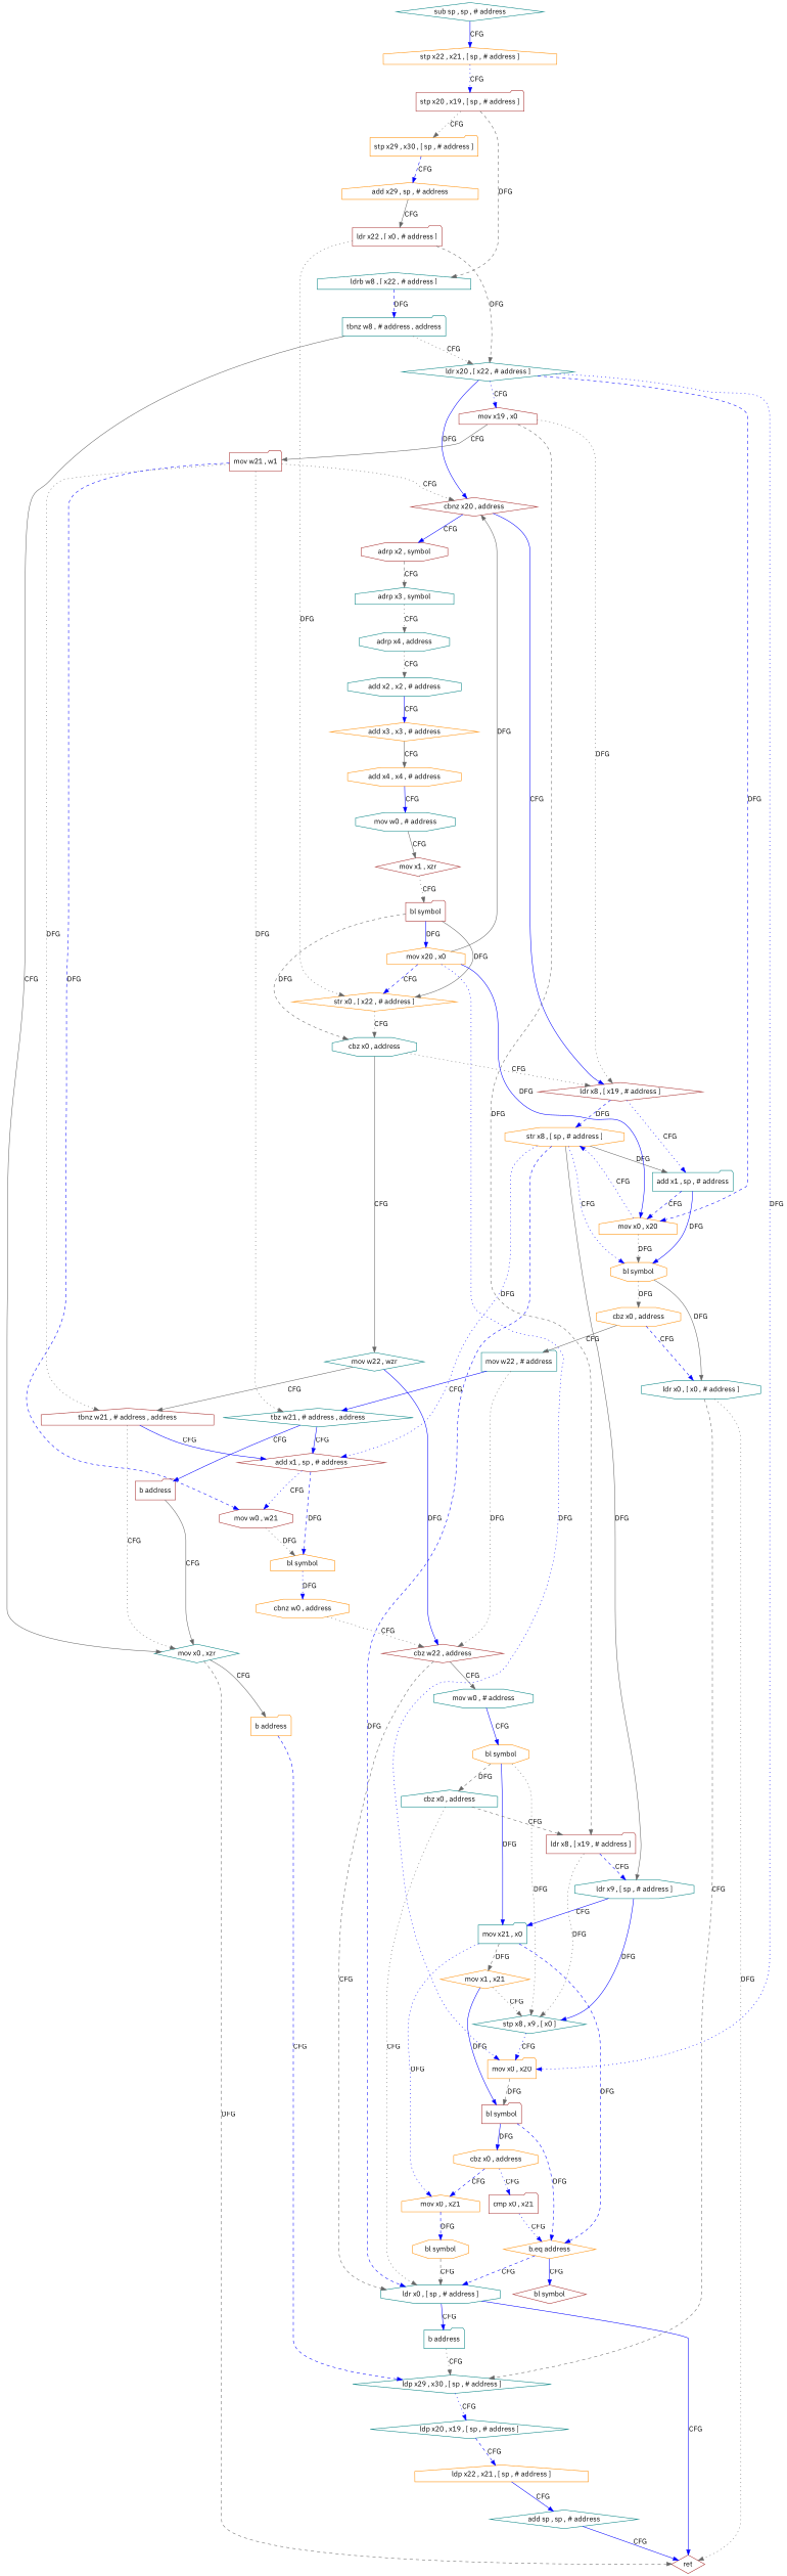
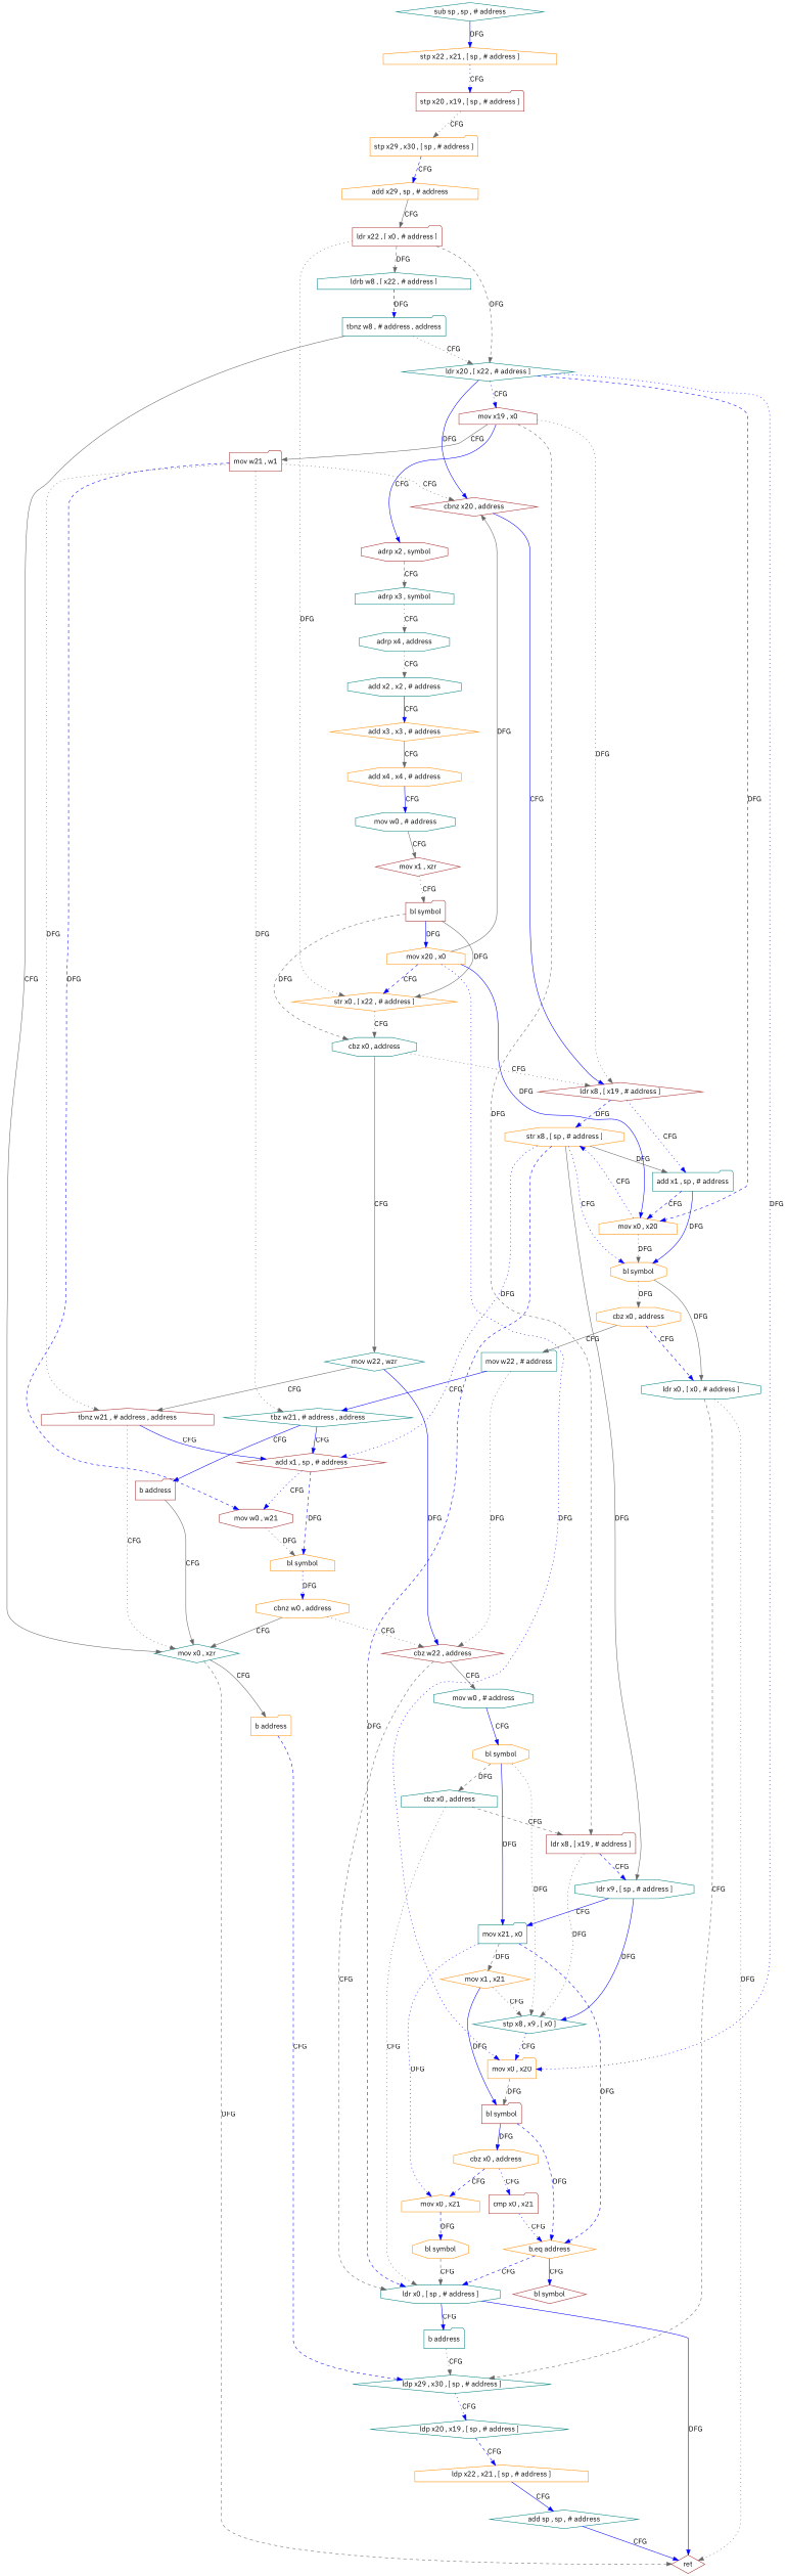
  digraph {
    fontname="IBM Plex Sans"
    node [color=teal fontname="IBM Plex Sans" shape=diamond]
    edge [color=blue fontname="IBM Plex Sans" style=solid]
    n1 [label="sub sp , sp , # address"]
    n2 [color=darkorange label="stp x22 , x21 , [ sp , # address ]" shape=house]
    n3 [color=brown label="stp x20 , x19 , [ sp , # address ]" shape=folder]
    n4 [color=darkorange label="stp x29 , x30 , [ sp , # address ]" shape=folder]
    n5 [color=darkorange label="add x29 , sp , # address" shape=house]
    n6 [color=brown label="ldr x22 , [ x0 , # address ]" shape=folder]
    n7 [label="ldrb w8 , [ x22 , # address ]" shape=house]
    n8 [label="ldr x20 , [ x22 , # address ]"]
    n9 [color=darkorange label="str x0 , [ x22 , # address ]"]
    n10 [label="tbnz w8 , # address , address" shape=folder]
    n11 [color=brown label="mov x19 , x0" shape=house]
    n12 [color=brown label="cbnz x20 , address"]
    n13 [color=darkorange label="mov x0 , x20" shape=house]
    n14 [color=darkorange label="mov x0 , x20" shape=folder]
    n15 [label="cbz x0 , address" shape=octagon]
    n16 [label="mov x0 , xzr"]
    n17 [color=darkorange label="b address" shape=folder]
    n18 [color=brown label=ret]
    n19 [color=brown label="mov w21 , w1" shape=folder]
    n20 [color=brown label="ldr x8 , [ x19 , # address ]"]
    n21 [color=brown label="ldr x8 , [ x19 , # address ]" shape=folder]
    n22 [color=brown label="adrp x2 , symbol" shape=octagon]
    n23 [color=darkorange label="str x8 , [ sp , # address ]" shape=octagon]
    n24 [color=darkorange label="bl symbol" shape=octagon]
    n25 [color=brown label="bl symbol" shape=folder]
    n26 [label="ldp x29 , x30 , [ sp , # address ]"]
    n27 [label="tbz w21 , # address , address"]
    n28 [color=brown label="tbnz w21 , # address , address" shape=house]
    n29 [color=brown label="mov w0 , w21" shape=octagon]
    n30 [label="add x1 , sp , # address" shape=folder]
    n31 [label="ldr x9 , [ sp , # address ]" shape=octagon]
    n32 [label="stp x8 , x9 , [ x0 ]"]
    n33 [color=brown label="add x1 , sp , # address"]
    n34 [color=brown label="b address" shape=folder]
    n35 [color=darkorange label="bl symbol" shape=house]
    n36 [label="adrp x3 , symbol" shape=house]
    n37 [label="ldr x0 , [ sp , # address ]" shape=octagon]
    n38 [label="adrp x4 , address" shape=octagon]
    n39 [label="ldp x20 , x19 , [ sp , # address ]"]
    n40 [color=darkorange label="ldp x22 , x21 , [ sp , # address ]" shape=house]
    n41 [color=darkorange label="cbz x0 , address" shape=octagon]
    n42 [label="ldr x0 , [ x0 , # address ]" shape=octagon]
    n43 [label="b address" shape=folder]
    n44 [label="mov x21 , x0" shape=folder]
    n45 [label="mov w22 , # address" shape=folder]
    n46 [color=brown label="cbz w22 , address"]
    n47 [label="mov w0 , # address" shape=octagon]
    n48 [label="add x2 , x2 , # address" shape=octagon]
    n49 [color=darkorange label="add x3 , x3 , # address"]
    n50 [color=darkorange label="add x4 , x4 , # address" shape=octagon]
    n51 [label="mov w0 , # address" shape=octagon]
    n52 [color=brown label="mov x1 , xzr"]
    n53 [color=brown label="bl symbol" shape=folder]
    n54 [color=darkorange label="mov x20 , x0" shape=house]
    n55 [label="mov w22 , wzr"]
    n56 [label="add sp , sp , # address"]
    n57 [color=darkorange label="cbnz w0 , address" shape=octagon]
    n58 [color=darkorange label="bl symbol" shape=octagon]
    n59 [label="cbz x0 , address" shape=house]
    n60 [color=darkorange label="mov x1 , x21"]
    n61 [color=darkorange label="mov x0 , x21" shape=house]
    n62 [color=darkorange label="b.eq address"]
    n63 [color=darkorange label="bl symbol" shape=octagon]
    n64 [color=brown label="bl symbol"]
    n65 [color=darkorange label="cbz x0 , address" shape=octagon]
    n66 [color=brown label="cmp x0 , x21" shape=folder]
-   n1 -> n2 [label=CFG]
+   n1 -> n2 [label=DFG]
    n2 -> n3 [label=CFG style=dotted]
    n3 -> n4 [color=gray40 label=CFG style=dotted]
    n4 -> n5 [label=CFG style=dashed]
    n5 -> n6 [color=gray40 label=CFG]
-   n3 -> n7 [color=gray40 label=DFG style=dashed]
+   n6 -> n7 [color=gray40 label=DFG style=dashed]
    n6 -> n8 [color=gray40 label=DFG style=dashed]
    n6 -> n9 [color=gray40 label=DFG style=dotted]
    n7 -> n10 [label=DFG style=dashed]
    n8 -> n11 [label=CFG style=dotted]
    n8 -> n12 [label=DFG]
    n8 -> n13 [label=DFG style=dashed]
    n8 -> n14 [label=DFG style=dotted]
    n9 -> n15 [color=gray40 label=CFG style=dotted]
    n10 -> n8 [color=gray40 label=CFG style=dotted]
    n10 -> n16 [color=gray40 label=CFG]
    n11 -> n19 [color=gray40 label=CFG]
    n11 -> n20 [color=gray40 label=DFG style=dotted]
    n11 -> n21 [color=gray40 label=DFG style=dashed]
    n12 -> n20 [label=CFG]
-   n12 -> n22 [label=CFG]
+   n11 -> n22 [label=CFG]
    n13 -> n23 [label=CFG style=dotted]
    n13 -> n24 [color=gray40 label=DFG style=dotted]
    n14 -> n25 [color=gray40 label=DFG style=dashed]
    n15 -> n20 [color=gray40 label=CFG style=dotted]
    n15 -> n55 [color=gray40 label=CFG]
    n16 -> n17 [color=gray40 label=CFG]
    n16 -> n18 [color=gray40 label=DFG style=dashed]
    n17 -> n26 [label=CFG style=dashed]
    n19 -> n12 [color=gray40 label=CFG style=dotted]
    n19 -> n27 [color=gray40 label=DFG style=dotted]
    n19 -> n28 [color=gray40 label=DFG style=dotted]
    n19 -> n29 [label=DFG style=dashed]
    n20 -> n23 [label=DFG style=dashed]
    n20 -> n30 [label=CFG style=dotted]
    n21 -> n31 [label=CFG style=dashed]
    n21 -> n32 [color=gray40 label=DFG style=dotted]
    n22 -> n36 [color=gray40 label=CFG style=dashed]
    n23 -> n24 [label=CFG style=dotted]
    n23 -> n30 [color=gray40 label=DFG]
    n23 -> n31 [color=gray40 label=DFG]
    n23 -> n33 [label=DFG style=dotted]
    n23 -> n37 [label=DFG style=dashed]
    n24 -> n41 [color=gray40 label=DFG style=dotted]
    n24 -> n42 [color=gray40 label=DFG]
    n25 -> n62 [label=DFG style=dashed]
    n25 -> n65 [label=DFG]
    n26 -> n39 [label=CFG style=dotted]
    n27 -> n33 [label=CFG]
    n27 -> n34 [label=CFG]
    n28 -> n16 [color=gray40 label=CFG style=dotted]
    n28 -> n33 [label=CFG]
    n29 -> n35 [color=gray40 label=DFG style=dotted]
    n30 -> n13 [label=CFG style=dashed]
    n30 -> n24 [label=DFG]
    n31 -> n32 [label=DFG]
    n31 -> n44 [label=CFG]
    n32 -> n14 [label=CFG style=dotted]
    n33 -> n29 [label=CFG style=dotted]
    n33 -> n35 [label=DFG style=dashed]
    n34 -> n16 [color=gray40 label=CFG]
    n35 -> n57 [label=DFG style=dotted]
    n36 -> n38 [color=gray40 label=CFG style=dotted]
-   n37 -> n18 [label=CFG]
+   n37 -> n18 [label=DFG]
    n37 -> n43 [label=CFG]
    n38 -> n48 [color=gray40 label=CFG style=dotted]
    n39 -> n40 [label=CFG style=dashed]
    n40 -> n56 [label=CFG]
    n41 -> n42 [label=CFG style=dashed]
    n41 -> n45 [color=gray40 label=CFG]
    n42 -> n18 [color=gray40 label=DFG style=dotted]
    n42 -> n26 [color=gray40 label=CFG style=dashed]
    n43 -> n26 [color=gray40 label=CFG style=dotted]
    n44 -> n60 [color=gray40 label=DFG style=dashed]
    n44 -> n61 [label=DFG style=dotted]
    n44 -> n62 [label=DFG style=dashed]
    n45 -> n27 [label=CFG]
    n45 -> n46 [color=gray40 label=DFG style=dotted]
    n46 -> n37 [color=gray40 label=CFG style=dashed]
    n46 -> n47 [color=gray40 label=CFG]
    n47 -> n58 [label=CFG]
    n48 -> n49 [label=CFG]
    n49 -> n50 [color=gray40 label=CFG]
    n50 -> n51 [label=CFG]
    n51 -> n52 [color=gray40 label=CFG]
    n52 -> n53 [color=gray40 label=CFG style=dotted]
    n53 -> n9 [color=gray40 label=DFG]
    n53 -> n15 [color=gray40 label=DFG style=dashed]
    n53 -> n54 [label=DFG]
    n54 -> n9 [label=CFG style=dashed]
    n54 -> n12 [color=gray40 label=DFG]
    n54 -> n13 [label=DFG]
    n54 -> n14 [label=DFG style=dotted]
    n55 -> n28 [color=gray40 label=CFG]
    n55 -> n46 [label=DFG]
    n56 -> n18 [label=CFG]
+   n57 -> n16 [color=gray40 label=CFG]
    n57 -> n46 [color=gray40 label=CFG style=dotted]
    n58 -> n32 [color=gray40 label=DFG style=dotted]
    n58 -> n44 [label=DFG]
    n58 -> n59 [color=gray40 label=DFG style=dashed]
    n59 -> n21 [color=gray40 label=CFG style=dashed]
    n59 -> n37 [color=gray40 label=CFG style=dotted]
    n60 -> n25 [label=DFG]
    n60 -> n32 [color=gray40 label=CFG style=dotted]
    n61 -> n63 [label=DFG style=dashed]
    n62 -> n37 [label=CFG style=dashed]
    n62 -> n64 [label=CFG]
    n63 -> n37 [color=gray40 label=CFG style=dashed]
    n65 -> n61 [label=CFG style=dashed]
    n65 -> n66 [label=CFG style=dotted]
    n66 -> n62 [label=CFG style=dotted]
  }
